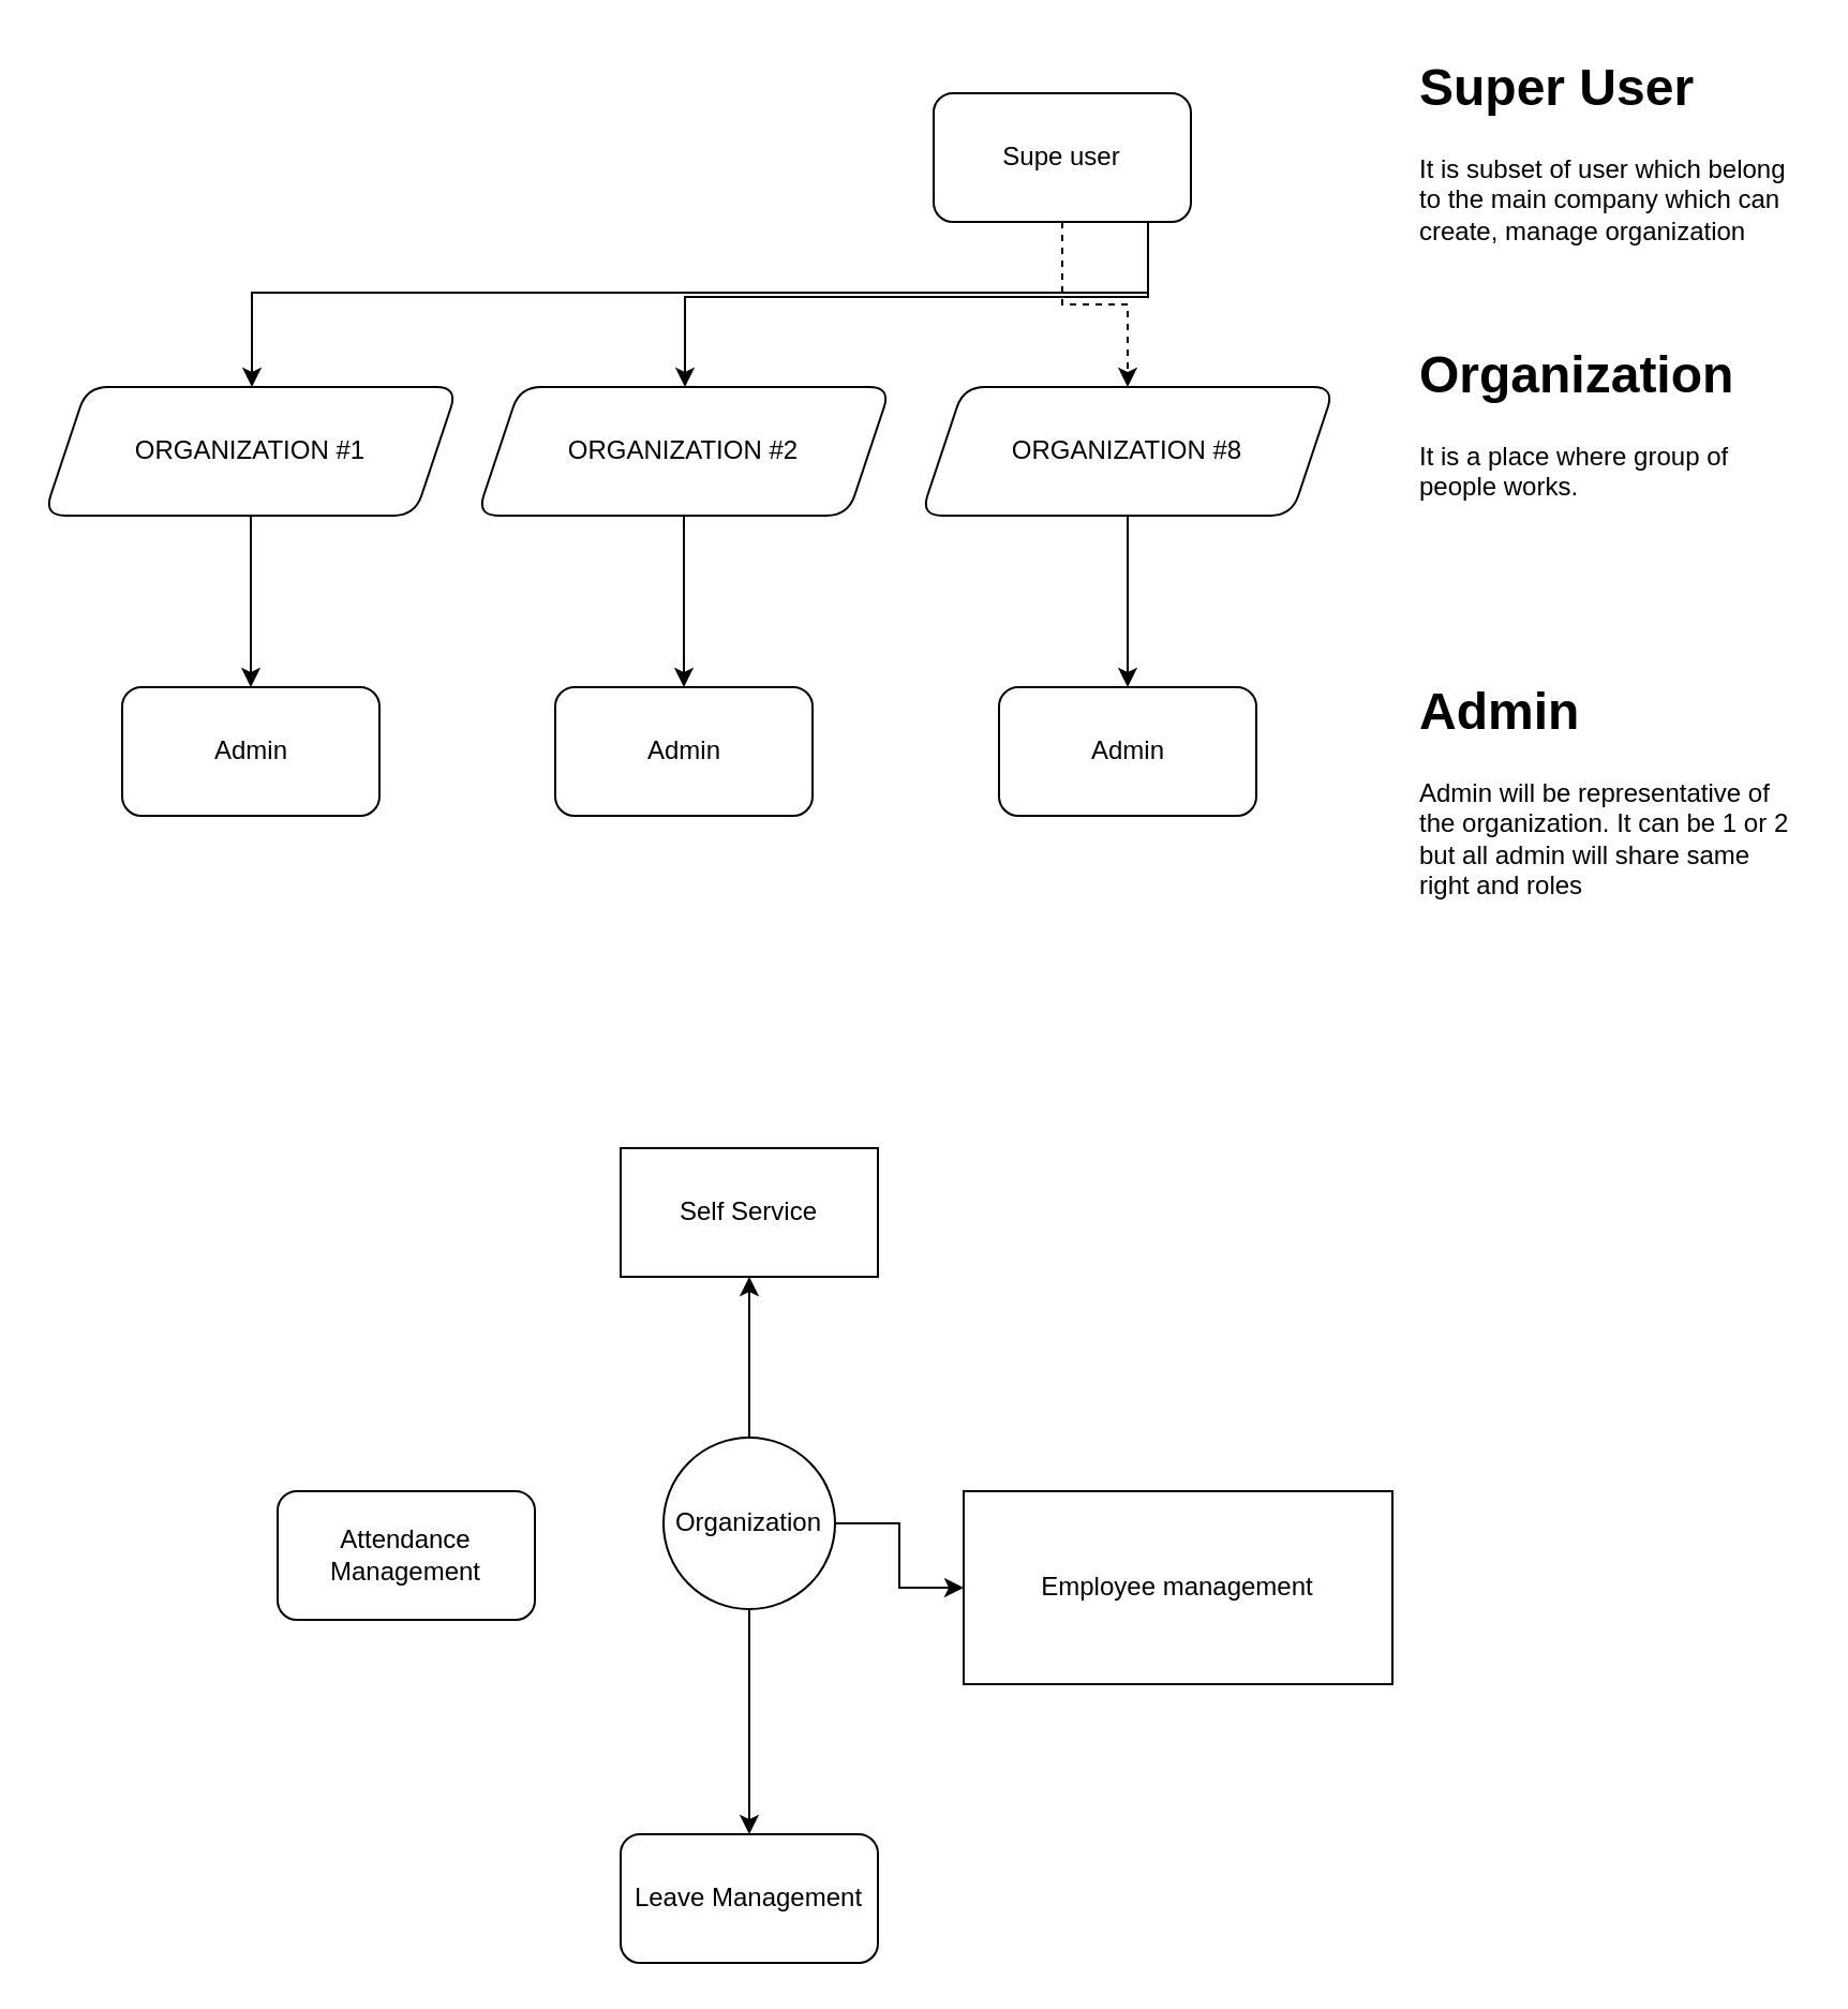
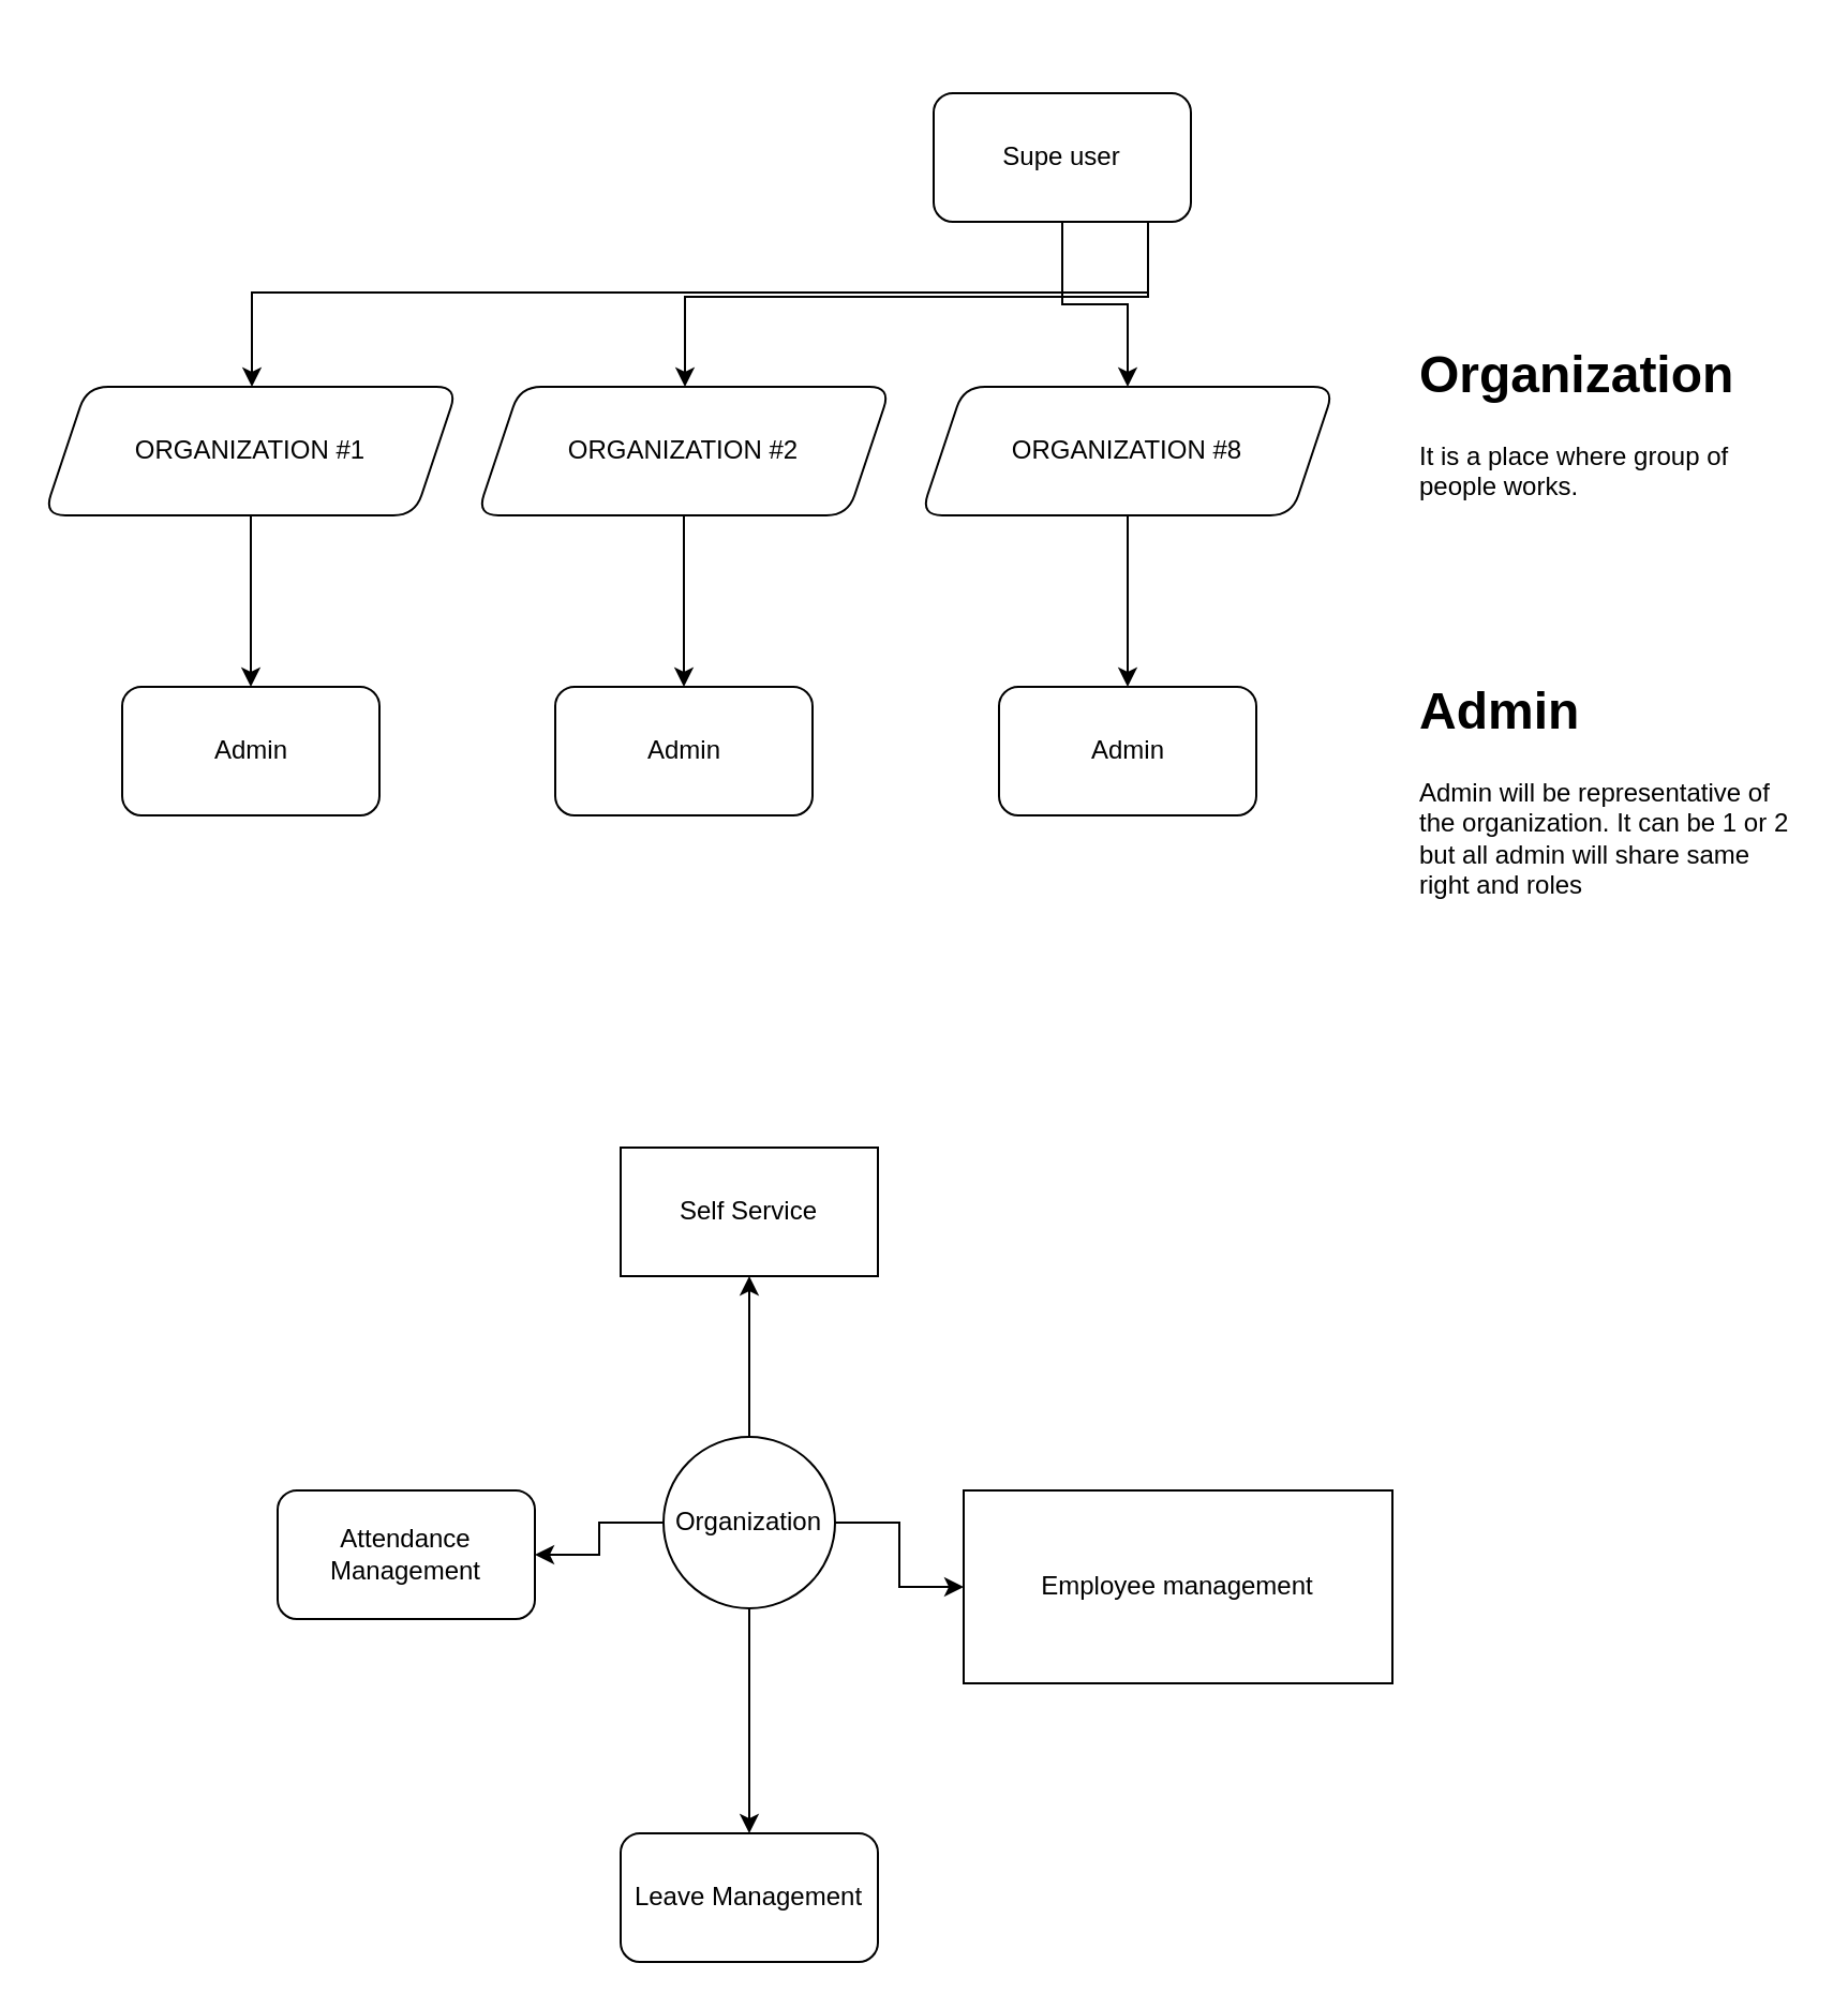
  <mxCell id="0" />
  <mxCell id="1" parent="0" />
  <mxCell id="2" value="" style="edgeStyle=orthogonalEdgeStyle;rounded=0;orthogonalLoop=1;jettySize=auto;html=1;" edge="1" parent="1" source="5" target="8"><mxGeometry relative="1" as="geometry"><Array as="points"><mxPoint x="535" y="136" /><mxPoint x="117" y="136" /></Array></mxGeometry></mxCell>
  <mxCell id="3" style="edgeStyle=orthogonalEdgeStyle;rounded=0;orthogonalLoop=1;jettySize=auto;html=1;" edge="1" parent="1" source="5" target="10"><mxGeometry relative="1" as="geometry"><Array as="points"><mxPoint x="535" y="138" /><mxPoint x="319" y="138" /></Array></mxGeometry></mxCell>
- <mxCell id="4" style="edgeStyle=orthogonalEdgeStyle;rounded=0;orthogonalLoop=1;jettySize=auto;html=1;dashed=1;" edge="1" parent="1" source="5" target="12"><mxGeometry relative="1" as="geometry" /></mxCell>
+ <mxCell id="4" style="edgeStyle=orthogonalEdgeStyle;rounded=0;orthogonalLoop=1;jettySize=auto;html=1;" edge="1" parent="1" source="5" target="12"><mxGeometry relative="1" as="geometry" /></mxCell>
  <mxCell id="5" value="Supe user" style="rounded=1;whiteSpace=wrap;html=1;" vertex="1" parent="1"><mxGeometry x="435" y="43" width="120" height="60" as="geometry" /></mxCell>
- <mxCell id="6" value="&lt;h1 style=&quot;margin-top: 0px;&quot;&gt;Super User&lt;/h1&gt;&lt;p&gt;It is subset of user which belong to the main company which can create, manage organization&amp;nbsp;&lt;/p&gt;" style="text;html=1;whiteSpace=wrap;overflow=hidden;rounded=0;" vertex="1" parent="1"><mxGeometry x="660" y="20" width="180" height="120" as="geometry" /></mxCell>
  <mxCell id="7" value="" style="edgeStyle=orthogonalEdgeStyle;rounded=0;orthogonalLoop=1;jettySize=auto;html=1;" edge="1" parent="1" source="8" target="13"><mxGeometry relative="1" as="geometry" /></mxCell>
  <mxCell id="8" value="ORGANIZATION #1" style="shape=parallelogram;perimeter=parallelogramPerimeter;whiteSpace=wrap;html=1;fixedSize=1;rounded=1;" vertex="1" parent="1"><mxGeometry x="20" y="180" width="193" height="60" as="geometry" /></mxCell>
  <mxCell id="9" value="" style="edgeStyle=orthogonalEdgeStyle;rounded=0;orthogonalLoop=1;jettySize=auto;html=1;" edge="1" parent="1" source="10" target="14"><mxGeometry relative="1" as="geometry" /></mxCell>
  <mxCell id="10" value="ORGANIZATION #2" style="shape=parallelogram;perimeter=parallelogramPerimeter;whiteSpace=wrap;html=1;fixedSize=1;rounded=1;" vertex="1" parent="1"><mxGeometry x="222" y="180" width="193" height="60" as="geometry" /></mxCell>
  <mxCell id="11" value="" style="edgeStyle=orthogonalEdgeStyle;rounded=0;orthogonalLoop=1;jettySize=auto;html=1;" edge="1" parent="1" source="12" target="15"><mxGeometry relative="1" as="geometry" /></mxCell>
  <mxCell id="12" value="ORGANIZATION #8" style="shape=parallelogram;perimeter=parallelogramPerimeter;whiteSpace=wrap;html=1;fixedSize=1;rounded=1;" vertex="1" parent="1"><mxGeometry x="429" y="180" width="193" height="60" as="geometry" /></mxCell>
  <mxCell id="13" value="Admin" style="whiteSpace=wrap;html=1;rounded=1;" vertex="1" parent="1"><mxGeometry x="56.5" y="320" width="120" height="60" as="geometry" /></mxCell>
  <mxCell id="14" value="Admin" style="whiteSpace=wrap;html=1;rounded=1;" vertex="1" parent="1"><mxGeometry x="258.5" y="320" width="120" height="60" as="geometry" /></mxCell>
  <mxCell id="15" value="Admin" style="whiteSpace=wrap;html=1;rounded=1;" vertex="1" parent="1"><mxGeometry x="465.5" y="320" width="120" height="60" as="geometry" /></mxCell>
  <mxCell id="16" value="&lt;h1 style=&quot;margin-top: 0px;&quot;&gt;Organization&lt;/h1&gt;&lt;p&gt;It is a place where group of people works.&lt;/p&gt;" style="text;html=1;whiteSpace=wrap;overflow=hidden;rounded=0;" vertex="1" parent="1"><mxGeometry x="660" y="154" width="180" height="120" as="geometry" /></mxCell>
  <mxCell id="17" value="&lt;h1 style=&quot;margin-top: 0px;&quot;&gt;Admin&lt;/h1&gt;&lt;p&gt;Admin will be representative of the organization. It can be 1 or 2 but all admin will share same right and roles&lt;/p&gt;" style="text;html=1;whiteSpace=wrap;overflow=hidden;rounded=0;" vertex="1" parent="1"><mxGeometry x="660" y="311" width="180" height="120" as="geometry" /></mxCell>
  <mxCell id="18" value="" style="edgeStyle=orthogonalEdgeStyle;rounded=0;orthogonalLoop=1;jettySize=auto;html=1;" edge="1" parent="1" source="22" target="23"><mxGeometry relative="1" as="geometry" /></mxCell>
  <mxCell id="19" value="" style="edgeStyle=orthogonalEdgeStyle;rounded=0;orthogonalLoop=1;jettySize=auto;html=1;" edge="1" parent="1" source="22" target="24"><mxGeometry relative="1" as="geometry" /></mxCell>
+ <mxCell id="20" value="" style="edgeStyle=orthogonalEdgeStyle;rounded=0;orthogonalLoop=1;jettySize=auto;html=1;" edge="1" parent="1" source="22" target="25"><mxGeometry relative="1" as="geometry" /></mxCell>
  <mxCell id="21" value="" style="edgeStyle=orthogonalEdgeStyle;rounded=0;orthogonalLoop=1;jettySize=auto;html=1;" edge="1" parent="1" source="22" target="26"><mxGeometry relative="1" as="geometry" /></mxCell>
  <mxCell id="22" value="Organization" style="ellipse;whiteSpace=wrap;html=1;aspect=fixed;" vertex="1" parent="1"><mxGeometry x="309" y="670" width="80" height="80" as="geometry" /></mxCell>
  <mxCell id="23" value="Employee management" style="whiteSpace=wrap;html=1;" vertex="1" parent="1"><mxGeometry x="449" y="695" width="200" height="90" as="geometry" /></mxCell>
  <mxCell id="24" value="Leave Management" style="whiteSpace=wrap;html=1;rounded=1;" vertex="1" parent="1"><mxGeometry x="289" y="855" width="120" height="60" as="geometry" /></mxCell>
  <mxCell id="25" value="Attendance Management" style="whiteSpace=wrap;html=1;rounded=1;" vertex="1" parent="1"><mxGeometry x="129" y="695" width="120" height="60" as="geometry" /></mxCell>
  <mxCell id="26" value="Self Service" style="whiteSpace=wrap;html=1;" vertex="1" parent="1"><mxGeometry x="289" y="535" width="120" height="60" as="geometry" /></mxCell>
